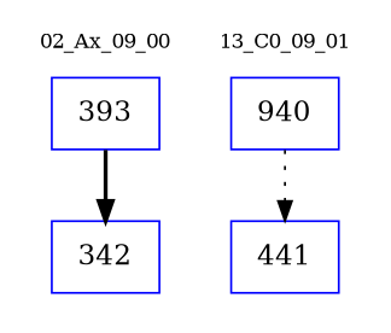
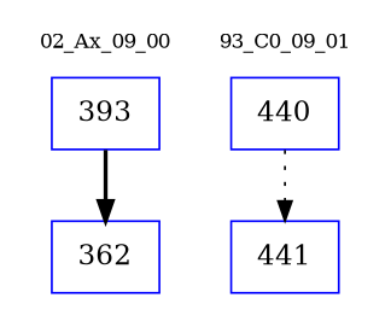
  digraph {
    node [color=blue shape=box]
    edge [color=black]
    n1 [label=393]
-   n2 [label=342]
-   n3 [label=940]
+   n2 [label=362]
+   n3 [label=440]
    n4 [label=441]
    subgraph cluster_1 {
      color=white
      fontsize=10
      label="02_Ax_09_00"
      n1
      n2
    }
    subgraph cluster_2 {
      color=white
      fontsize=10
-     label="13_C0_09_01"
+     label="93_C0_09_01"
      n3
      n4
    }
    n1 -> n2 [style=bold]
    n3 -> n4 [style=dotted]
  }
